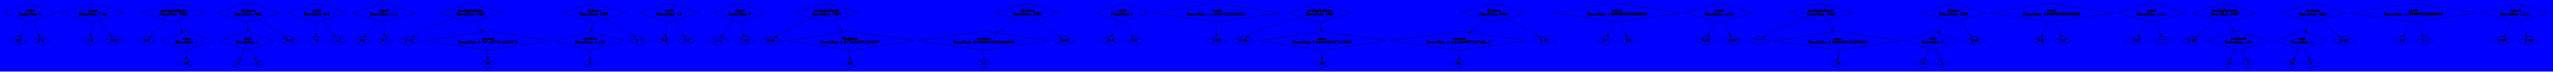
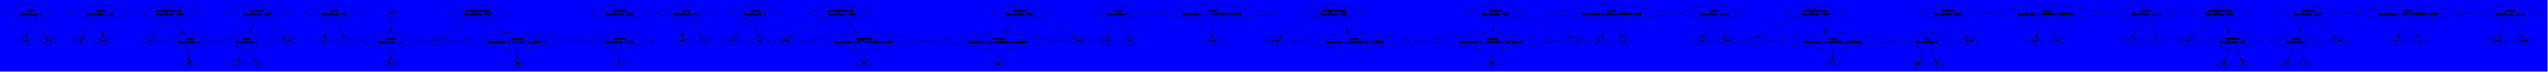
  digraph {
    bgcolor=blue
    fontcolor=black
    rankdir=TB
    node [shape=diamond]
    n1 [label="resta\nResultado: 3"]
    n2 [label=6.5]
    n3 [label=3.5]
    n4 [label="suma\nResultado: 7.62"]
    n5 [label=2.3]
    n6 [label=5.32]
    n7 [label="multiplicacion\nResultado: NaN"]
    n8 [label=2.3]
    n9 [label="seno\nResultado: 1"]
    n10 [label=90]
    n11 [label="division\nResultado: NaN"]
    n12 [label="mod\nResultado: 2"]
    n13 [label=5.32]
    n14 [label=17]
    n15 [label=5]
    n16 [label="resta\nResultado: 6.6"]
    n17 [label=7.8]
    n18 [label=1.2]
    n19 [label="suma\nResultado: 11.2"]
    n20 [label=4.5]
    n21 [label=6.7]
    n22 [label="multiplicacion\nResultado: NaN"]
    n23 [label=3.14]
    n24 [label="coseno\nResultado: 0.7071067811865476"]
    n25 [label=45]
    n26 [label="division\nResultado: NaN"]
    n27 [label="inverso\nResultado: 0.125"]
-   n28 [label=2.71]
    n29 [label=8]
    n30 [label="resta\nResultado: 4.8"]
    n31 [label=9.6]
    n32 [label=4.8]
    n33 [label="suma\nResultado: 9"]
    n34 [label=1.11]
    n35 [label=7.89]
    n36 [label="multiplicacion\nResultado: NaN"]
    n37 [label=6.66]
    n38 [label="tangente\nResultado: 0.5773502691896257"]
    n39 [label=30]
    n40 [label="division\nResultado: NaN"]
    n41 [label="inverso\nResultado: 0.08333333333333333"]
    n42 [label=3.33]
    n43 [label=12]
    n44 [label="resta\nResultado: 5"]
    n45 [label=10.5]
    n46 [label=5.5]
    n47 [label="suma\nResultado: 11.100000000000001"]
    n48 [label=8.88]
    n49 [label="multiplicacion\nResultado: NaN"]
    n50 [label=5.55]
    n51 [label="seno\nResultado: 0.8660254037844386"]
-   n52 [label=60]
    n53 [label="division\nResultado: NaN"]
    n54 [label="coseno\nResultado: 6.123233995736766e-17"]
    n55 [label=4.44]
    n56 [label=90]
    n57 [label="resta\nResultado: 6.3999999999999995"]
    n58 [label=8.7]
    n59 [label=2.3]
    n60 [label="suma\nResultado: 13.32"]
    n61 [label=3.33]
    n62 [label=9.99]
    n63 [label="multiplicacion\nResultado: NaN"]
    n64 [label=7.77]
    n65 [label="seno\nResultado: 0.9659258262890683"]
    n66 [label=75]
    n67 [label="division\nResultado: NaN"]
    n68 [label="raiz\nResultado: 5"]
    n69 [label=6.66]
    n70 [label=25]
    n71 [label=2]
    n72 [label="resta\nResultado: 4.699999999999999"]
    n73 [label=5.6]
    n74 [label=0.9]
    n75 [label="suma\nResultado: 12.21"]
    n76 [label=4.44]
    n77 [label=7.77]
    n78 [label="multiplicacion\nResultado: NaN"]
    n79 [label=8.88]
    n80 [label="potencia\nResultado: 100"]
    n81 [label=10]
    n82 [label=2]
    n83 [label="division\nResultado: NaN"]
    n84 [label="mod\nResultado: 0"]
    n85 [label=8.88]
    n86 [label=25]
    n87 [label=5]
    n88 [label="resta\nResultado: 1.2999999999999998"]
    n89 [label=3.4]
    n90 [label=2.1]
    n91 [label="suma\nResultado: 12.21"]
    n92 [label=5.55]
    n93 [label=6.66]
    n1 -> n2
    n1 -> n3
    n4 -> n5
    n4 -> n6
    n7 -> n8
    n7 -> n9
    n9 -> n10
    n11 -> n12
    n11 -> n13
    n12 -> n14
    n12 -> n15
    n16 -> n17
    n16 -> n18
-   n19 -> n20
+   n20 -> n19
    n19 -> n21
    n22 -> n23
    n22 -> n24
    n24 -> n25
    n26 -> n27
-   n26 -> n28
    n27 -> n29
    n30 -> n31
    n30 -> n32
    n33 -> n34
    n33 -> n35
    n36 -> n37
    n36 -> n38
    n38 -> n39
    n40 -> n41
    n40 -> n42
    n41 -> n43
    n44 -> n45
    n44 -> n46
    n47 -> n48
    n49 -> n50
    n49 -> n51
-   n51 -> n52
    n53 -> n54
    n53 -> n55
    n54 -> n56
    n57 -> n58
    n57 -> n59
    n60 -> n61
    n60 -> n62
    n63 -> n64
    n63 -> n65
    n65 -> n66
    n67 -> n68
    n67 -> n69
    n68 -> n70
    n68 -> n71
    n72 -> n73
    n72 -> n74
    n75 -> n76
    n75 -> n77
    n78 -> n79
    n78 -> n80
    n80 -> n81
    n80 -> n82
    n83 -> n84
    n83 -> n85
    n84 -> n86
    n84 -> n87
    n88 -> n89
    n88 -> n90
    n91 -> n92
    n91 -> n93
  }
